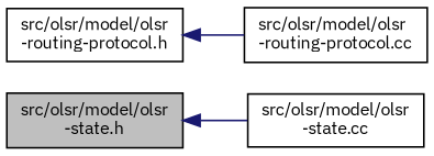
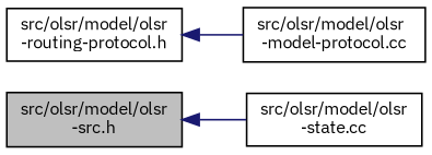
  digraph {
    fontname="IBM Plex Sans"
    rankdir=LR
    node [color=black fillcolor=white fontname="IBM Plex Sans" fontsize=10 shape=record style=filled]
    edge [color=midnightblue dir=back fontname="IBM Plex Sans" fontsize=10 labelfontname=Helvetica labelfontsize=10 style=solid]
-   n1 [fillcolor=grey75 fontcolor=black height=0.2 label="src/olsr/model/olsr\l-state.h" width=0.4]
+   n1 [fillcolor=grey75 fontcolor=black height=0.2 label="src/olsr/model/olsr\l-src.h" width=0.4]
    n2 [height=0.2 label="src/olsr/model/olsr\l-state.cc" width=0.4]
    n3 [height=0.2 label="src/olsr/model/olsr\l-routing-protocol.h" width=0.4]
-   n4 [height=0.2 label="src/olsr/model/olsr\l-routing-protocol.cc" width=0.4]
+   n4 [height=0.2 label="src/olsr/model/olsr\l-model-protocol.cc" width=0.4]
    n1 -> n2
    n3 -> n4
  }
